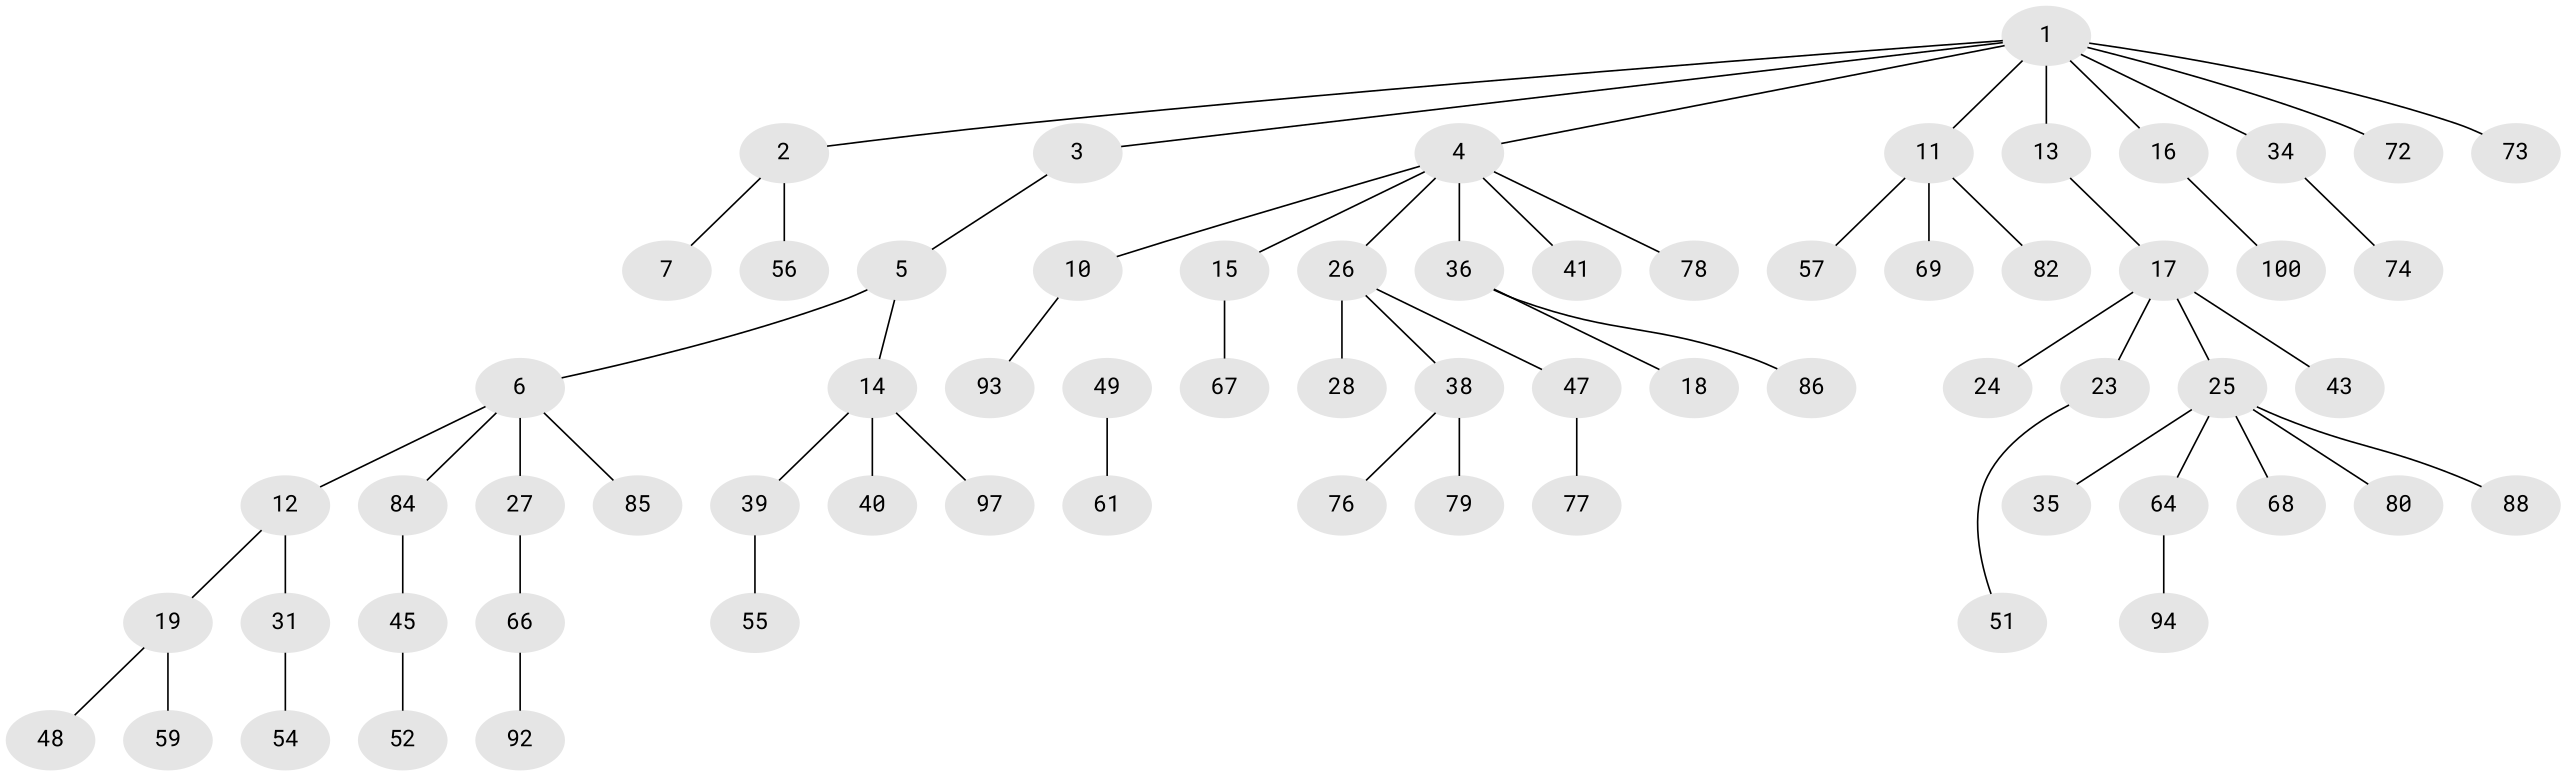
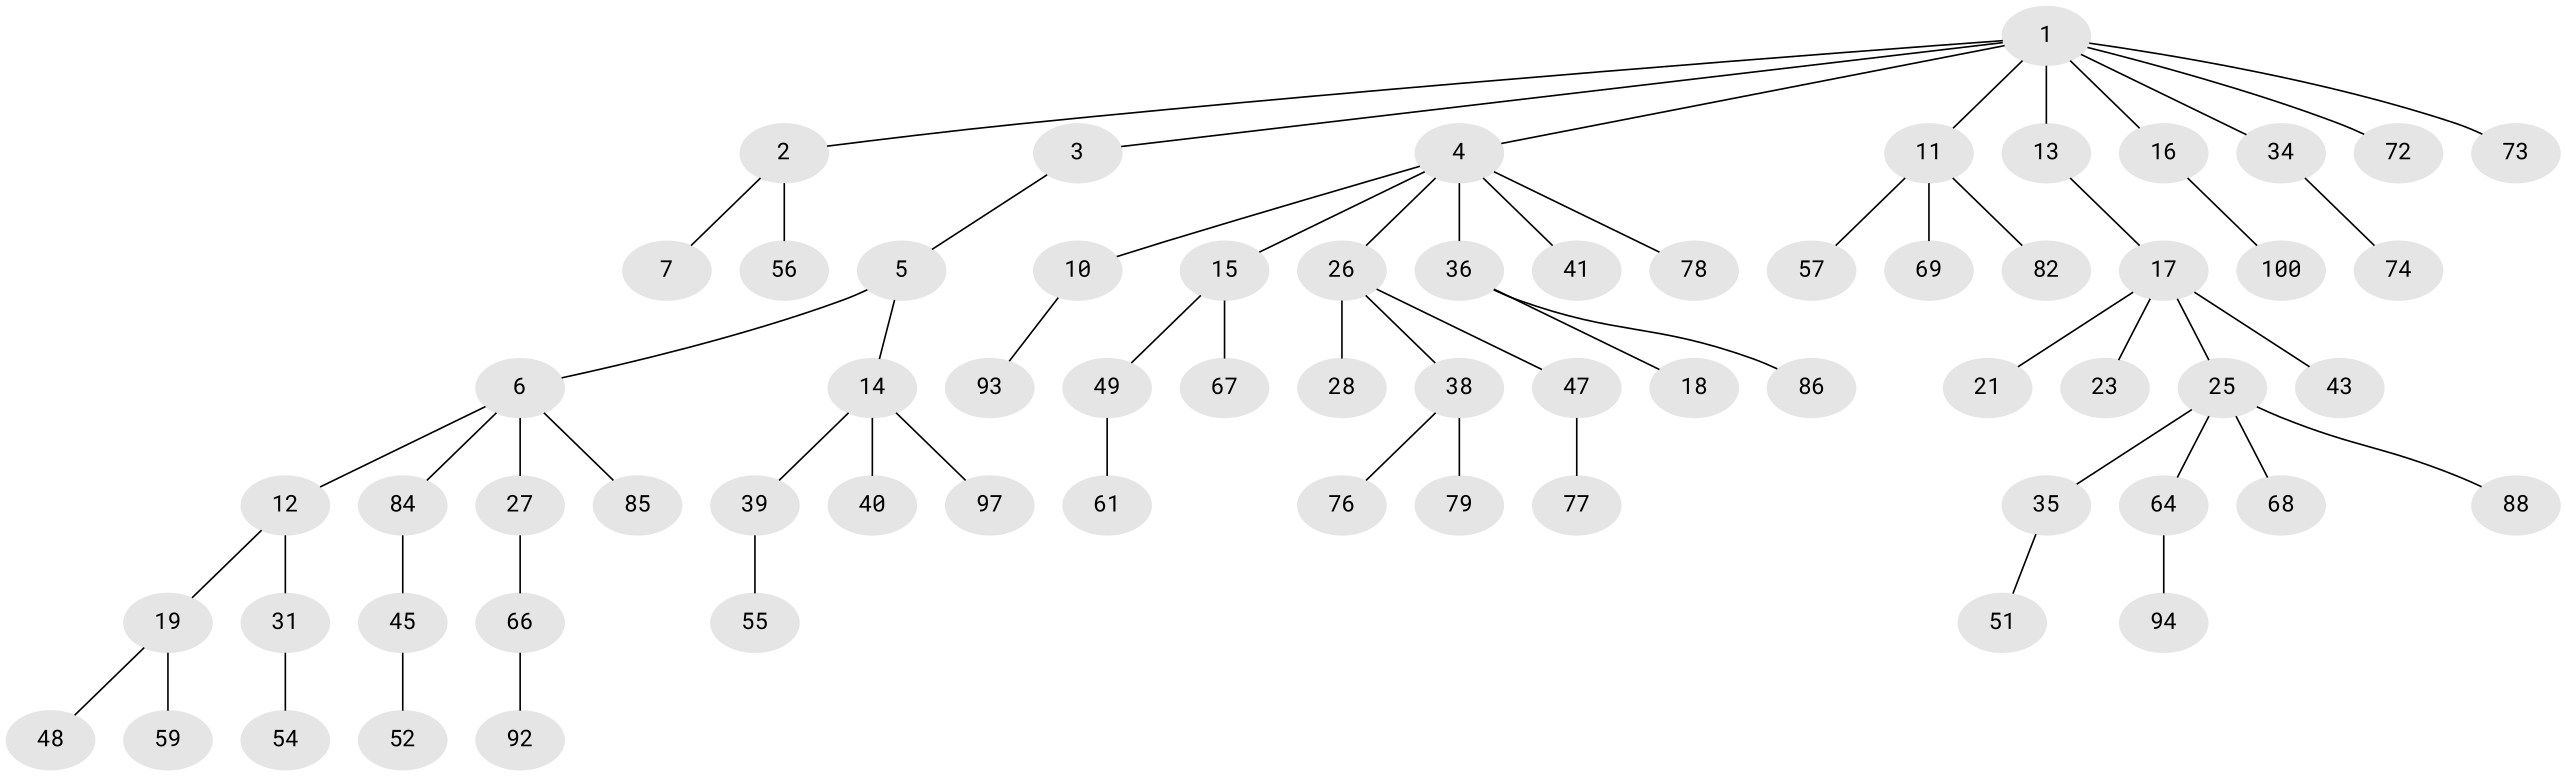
  graph {
    fontname="Roboto Mono"
    node [color=gray90 fontname="Roboto Mono" style=filled]
    edge [fontname="Roboto Mono"]
    1 [super="+9"]
    2 [super="+32"]
    3
    4 [super="+20"]
    11 [super="+33"]
    13
    16 [super="+41"]
    34 [super="+44"]
    72
    73
    7
    56
    5 [super="+53"]
    10 [super="+99"]
    15 [super="+37"]
    26 [super="+96"]
    36
    n18 [label=41]
    78 [super="+89"]
    57
    69
    82
    17 [super="+30"]
    100
    74
    6 [super="+8"]
    14 [super="+22"]
    93
    49 [super="+95"]
    67
    28 [super="+29"]
    38
    47 [super="+62"]
    18
    86
    12
    n37 [label=84]
    27 [super="+63"]
    85
    39
    40
    97
    19 [super="+58"]
    31 [super="+84"]
    45 [super="+83"]
    66 [super="+90"]
    48
    59
    54 [super="+91"]
-   21 [label=24]
+   21
    23 [super="+46"]
    25 [super="+50"]
    43
    55 [super="+70"]
    61
    35
    64 [super="+65"]
    68
-   80
    88
    52 [super="+75"]
    51 [super="+81"]
    94
    76
    79
    77
    92
    1 -- 2
    1 -- 3
    1 -- 4
    1 -- 11
    1 -- 13
    1 -- 16
    1 -- 34
    1 -- 72
    1 -- 73
    2 -- 7
    2 -- 56
    3 -- 5
    4 -- 10
    4 -- 15
    4 -- 26
    4 -- 36
    4 -- n18
    4 -- 78
    11 -- 57
    11 -- 69
    11 -- 82
    13 -- 17
    16 -- 100
    34 -- 74
    5 -- 6
    5 -- 14
    10 -- 93
+   15 -- 49
    15 -- 67
    26 -- 28
    26 -- 38
    26 -- 47
    36 -- 18
    36 -- 86
    17 -- 21
    17 -- 23
    17 -- 25
    17 -- 43
    6 -- 12
    6 -- n37
    6 -- 27
    6 -- 85
    14 -- 39
    14 -- 40
    14 -- 97
    49 -- 61
    38 -- 76
    38 -- 79
    47 -- 77
    12 -- 19
    12 -- 31
    n37 -- 45
    27 -- 66
    39 -- 55
    19 -- 48
    19 -- 59
    31 -- 54
    45 -- 52
    66 -- 92
    25 -- 35
    25 -- 64
    25 -- 68
-   25 -- 80
    25 -- 88
-   23 -- 51
+   35 -- 51
    64 -- 94
  }
